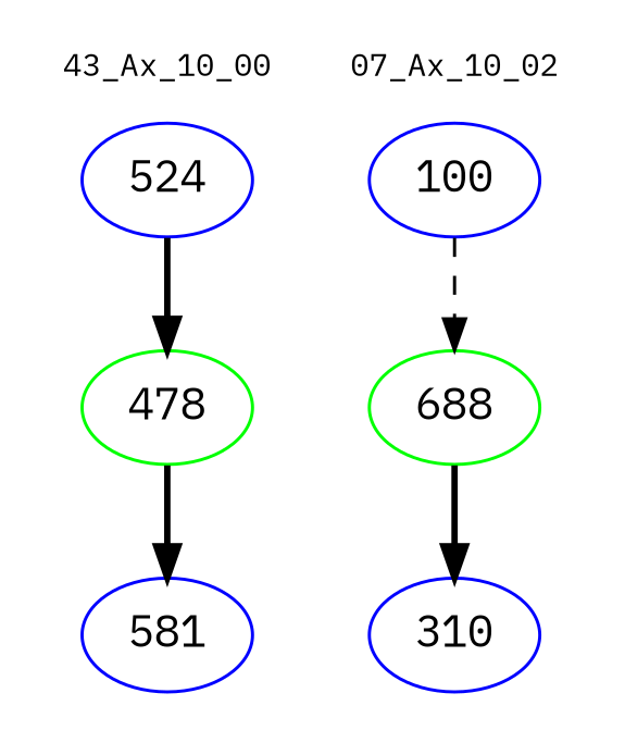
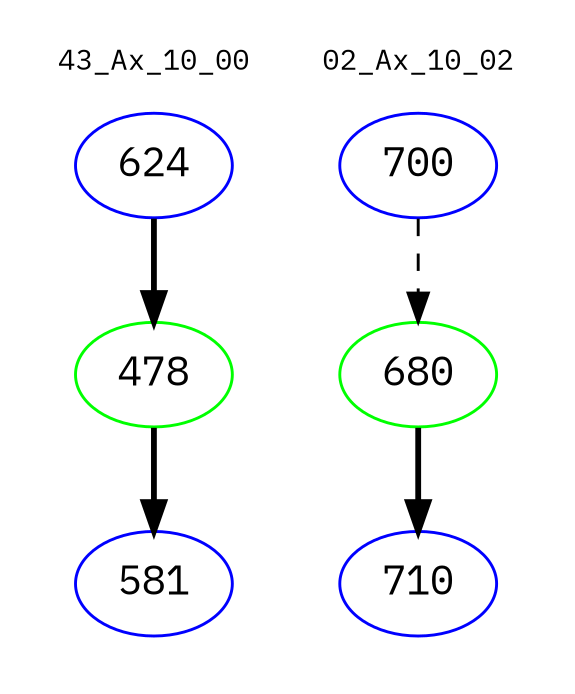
  digraph {
    fontname="IBM Plex Mono"
    node [color=blue fontname="IBM Plex Mono"]
    edge [color=black fontname="IBM Plex Mono" style=bold]
-   n1 [label=524]
+   n1 [label=624]
    n2 [color=green label=478]
    n3 [label=581]
-   n4 [label=100]
-   n5 [color=green label=688]
-   n6 [label=310]
+   n4 [label=700]
+   n5 [color=green label=680]
+   n6 [label=710]
    subgraph cluster_1 {
      color=white
      fontsize=10
      label="43_Ax_10_00"
      n1
      n2
      n3
    }
    subgraph cluster_2 {
      color=white
      fontsize=10
-     label="07_Ax_10_02"
+     label="02_Ax_10_02"
      n4
      n5
      n6
    }
    n1 -> n2
    n2 -> n3
    n4 -> n5 [style=dashed]
    n5 -> n6
  }
